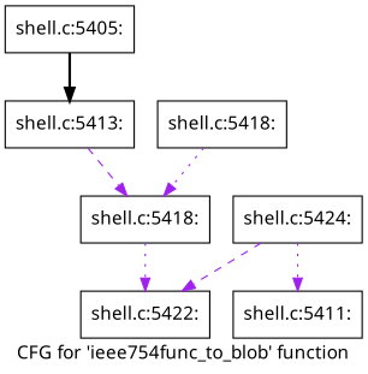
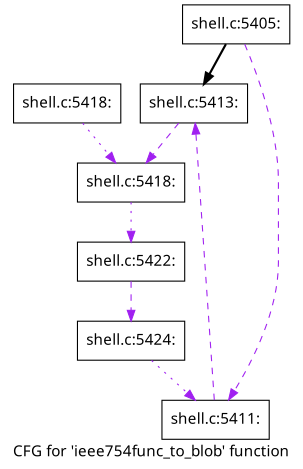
  digraph {
    fontname="Noto Sans"
    label="CFG for 'ieee754func_to_blob' function"
    node [fontname="Noto Sans" shape=record]
    edge [color=purple fontname="Noto Sans" style=dashed]
    n1 [label="{shell.c:5405:}"]
    n2 [label="{shell.c:5413:}"]
    n3 [label="{shell.c:5411:}"]
    n4 [label="{shell.c:5418:}"]
    n5 [label="{shell.c:5422:}"]
    n6 [label="{shell.c:5424:}"]
    n7 [label="{shell.c:5418:}"]
    n1 -> n2 [color=black style=bold]
+   n1 -> n3
    n2 -> n4
+   n3 -> n2
    n4 -> n5 [style=dotted]
-   n6 -> n5
+   n5 -> n6
    n6 -> n3 [style=dotted]
    n7 -> n4 [style=dotted]
  }
